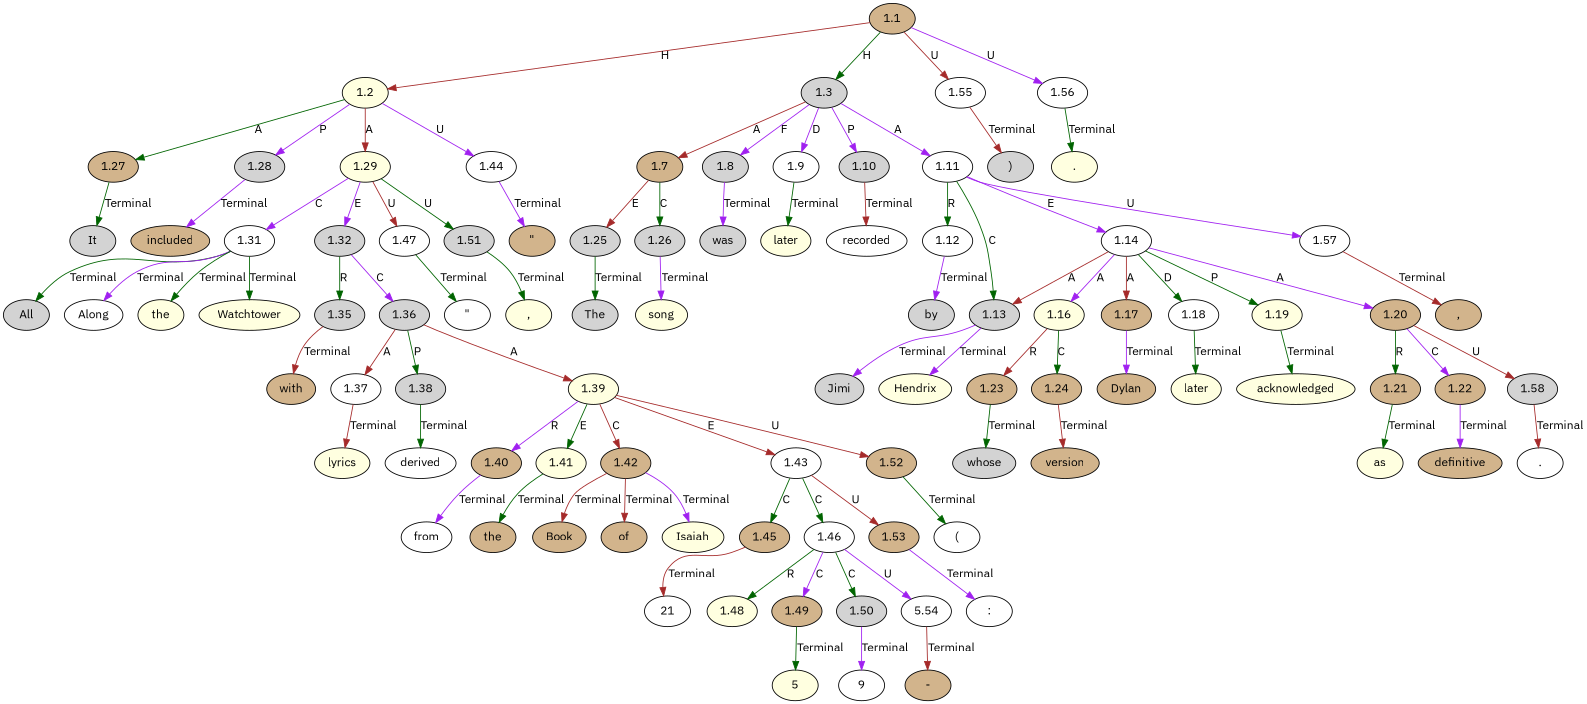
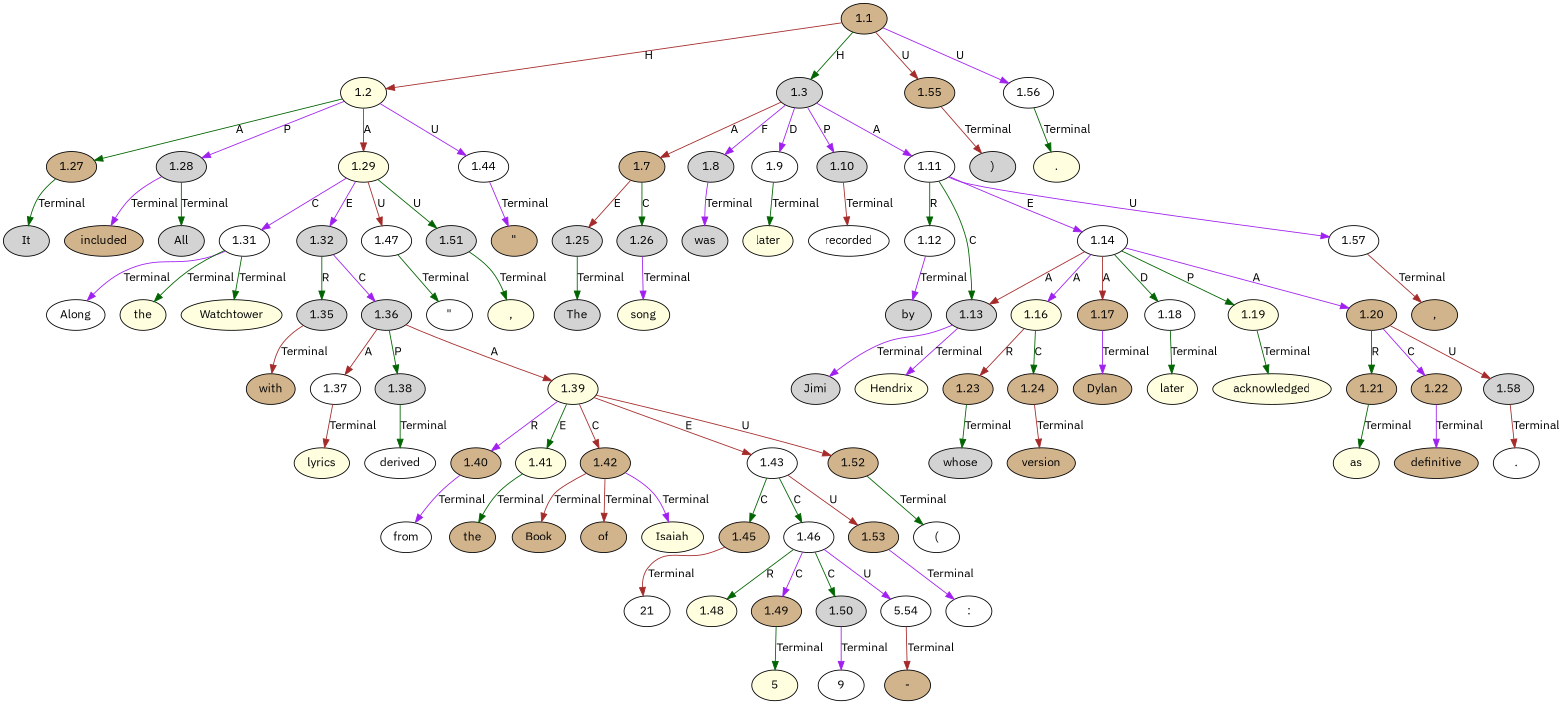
  digraph {
    fontname="IBM Plex Sans"
    node [fillcolor=tan fontname="IBM Plex Sans" ordering=out style=filled]
    edge [color=darkgreen fontname="IBM Plex Sans" ordering=out]
    n1 [fillcolor=lightgrey label=It]
    n2 [label=with]
    n3 [fillcolor=lightyellow label=lyrics]
    n4 [fillcolor=white label=derived]
    n5 [fillcolor=white label=from]
    n6 [label=the]
    n7 [label=Book]
    n8 [label=of]
    n9 [fillcolor=lightyellow label=Isaiah]
    n10 [fillcolor=white label="("]
    n11 [fillcolor=white label=21]
    n12 [label=included]
    n13 [fillcolor=white label=":"]
    n14 [fillcolor=lightyellow label=5]
    n15 [label="-"]
    n16 [fillcolor=white label=9]
    n17 [fillcolor=lightgrey label=")"]
    n18 [fillcolor=lightyellow label="."]
    n19 [fillcolor=lightgrey label=The]
    n20 [fillcolor=lightyellow label=song]
    n21 [fillcolor=lightgrey label=was]
    n22 [fillcolor=lightyellow label=later]
    n23 [label="\""]
    n24 [fillcolor=white label=recorded]
    n25 [fillcolor=lightgrey label=by]
    n26 [fillcolor=lightgrey label=Jimi]
    n27 [fillcolor=lightyellow label=Hendrix]
    n28 [label=","]
    n29 [fillcolor=lightgrey label=whose]
    n30 [label=version]
    n31 [label=Dylan]
    n32 [fillcolor=lightyellow label=later]
    n33 [fillcolor=lightyellow label=acknowledged]
    n34 [fillcolor=lightgrey label=All]
    n35 [fillcolor=lightyellow label=as]
    n36 [label=definitive]
    n37 [fillcolor=white label="."]
    n38 [fillcolor=white label=Along]
    n39 [fillcolor=lightyellow label=the]
    n40 [fillcolor=lightyellow label=Watchtower]
    n41 [fillcolor=white label="\""]
    n42 [fillcolor=lightyellow label=","]
    n43 [label=1.1]
    n44 [fillcolor=lightyellow label=1.2]
    n45 [fillcolor=lightgrey label=1.3]
-   n46 [fillcolor=white label=1.55]
+   n46 [label=1.55]
    n47 [fillcolor=white label=1.56]
    n48 [label=1.27]
    n49 [fillcolor=lightgrey label=1.28]
    n50 [fillcolor=lightyellow label=1.29]
    n51 [fillcolor=white label=1.44]
    n52 [label=1.7]
    n53 [fillcolor=lightgrey label=1.8]
    n54 [fillcolor=white label=1.9]
    n55 [fillcolor=lightgrey label=1.10]
    n56 [fillcolor=white label=1.11]
    n57 [fillcolor=white label=1.31]
    n58 [fillcolor=lightgrey label=1.32]
    n59 [fillcolor=white label=1.47]
    n60 [fillcolor=lightgrey label=1.51]
    n61 [fillcolor=lightgrey label=1.25]
    n62 [fillcolor=lightgrey label=1.26]
    n63 [fillcolor=white label=1.12]
    n64 [fillcolor=lightgrey label=1.13]
    n65 [fillcolor=white label=1.14]
    n66 [fillcolor=white label=1.57]
    n67 [fillcolor=lightyellow label=1.16]
    n68 [label=1.17]
    n69 [fillcolor=white label=1.18]
    n70 [fillcolor=lightyellow label=1.19]
    n71 [label=1.20]
    n72 [label=1.23]
    n73 [label=1.24]
    n74 [label=1.21]
    n75 [label=1.22]
    n76 [fillcolor=lightgrey label=1.58]
    n77 [fillcolor=lightgrey label=1.35]
    n78 [fillcolor=lightgrey label=1.36]
    n79 [fillcolor=white label=1.37]
    n80 [fillcolor=lightgrey label=1.38]
    n81 [fillcolor=lightyellow label=1.39]
    n82 [label=1.40]
    n83 [fillcolor=lightyellow label=1.41]
    n84 [label=1.42]
    n85 [fillcolor=white label=1.43]
    n86 [label=1.52]
    n87 [label=1.45]
    n88 [fillcolor=white label=1.46]
    n89 [label=1.53]
    n90 [fillcolor=lightyellow label=1.48]
    n91 [label=1.49]
    n92 [fillcolor=lightgrey label=1.50]
    n93 [fillcolor=white label=5.54]
    n43 -> n44 [color=brown label=H]
    n43 -> n45 [label=H]
    n43 -> n46 [color=brown label=U]
    n43 -> n47 [color=purple label=U]
    n44 -> n48 [label=A]
    n44 -> n49 [color=purple label=P]
    n44 -> n50 [color=brown label=A]
    n44 -> n51 [color=purple label=U]
    n45 -> n52 [color=brown label=A]
    n45 -> n53 [color=purple label=F]
    n45 -> n54 [color=purple label=D]
    n45 -> n55 [color=purple label=P]
    n45 -> n56 [color=purple label=A]
    n46 -> n17 [color=brown label=Terminal]
    n47 -> n18 [label=Terminal]
    n48 -> n1 [label=Terminal]
    n49 -> n12 [color=purple label=Terminal]
    n50 -> n57 [color=purple label=C]
    n50 -> n58 [color=purple label=E]
    n50 -> n59 [color=brown label=U]
    n50 -> n60 [label=U]
    n51 -> n23 [color=purple label=Terminal]
    n52 -> n61 [color=brown label=E]
    n52 -> n62 [label=C]
    n53 -> n21 [color=purple label=Terminal]
    n54 -> n22 [label=Terminal]
    n55 -> n24 [color=brown label=Terminal]
    n56 -> n63 [label=R]
    n56 -> n64 [label=C]
    n56 -> n65 [color=purple label=E]
    n56 -> n66 [color=purple label=U]
-   n57 -> n34 [label=Terminal]
+   n49 -> n34 [label=Terminal]
    n57 -> n38 [color=purple label=Terminal]
    n57 -> n39 [label=Terminal]
    n57 -> n40 [label=Terminal]
    n58 -> n77 [label=R]
    n58 -> n78 [color=purple label=C]
    n59 -> n41 [label=Terminal]
    n60 -> n42 [label=Terminal]
    n61 -> n19 [label=Terminal]
    n62 -> n20 [color=purple label=Terminal]
    n63 -> n25 [color=purple label=Terminal]
    n64 -> n26 [color=purple label=Terminal]
    n64 -> n27 [color=purple label=Terminal]
    n65 -> n64 [color=brown label=A]
    n65 -> n67 [color=purple label=A]
    n65 -> n68 [color=brown label=A]
    n65 -> n69 [label=D]
    n65 -> n70 [label=P]
    n65 -> n71 [color=purple label=A]
    n66 -> n28 [color=brown label=Terminal]
    n67 -> n72 [color=brown label=R]
    n67 -> n73 [label=C]
    n68 -> n31 [color=purple label=Terminal]
    n69 -> n32 [label=Terminal]
    n70 -> n33 [label=Terminal]
    n71 -> n74 [label=R]
    n71 -> n75 [color=purple label=C]
    n71 -> n76 [color=brown label=U]
    n72 -> n29 [label=Terminal]
    n73 -> n30 [color=brown label=Terminal]
    n74 -> n35 [label=Terminal]
    n75 -> n36 [color=purple label=Terminal]
    n76 -> n37 [color=brown label=Terminal]
    n77 -> n2 [color=brown label=Terminal]
    n78 -> n79 [color=brown label=A]
    n78 -> n80 [label=P]
    n78 -> n81 [color=brown label=A]
    n79 -> n3 [color=brown label=Terminal]
    n80 -> n4 [label=Terminal]
    n81 -> n82 [color=purple label=R]
    n81 -> n83 [label=E]
    n81 -> n84 [color=brown label=C]
    n81 -> n85 [color=brown label=E]
    n81 -> n86 [color=brown label=U]
    n82 -> n5 [color=purple label=Terminal]
    n83 -> n6 [label=Terminal]
    n84 -> n7 [color=brown label=Terminal]
    n84 -> n8 [color=brown label=Terminal]
    n84 -> n9 [color=purple label=Terminal]
    n85 -> n87 [label=C]
    n85 -> n88 [label=C]
    n85 -> n89 [color=brown label=U]
    n86 -> n10 [label=Terminal]
    n87 -> n11 [color=brown label=Terminal]
    n88 -> n90 [label=R]
    n88 -> n91 [color=purple label=C]
    n88 -> n92 [label=C]
    n88 -> n93 [color=purple label=U]
    n89 -> n13 [color=purple label=Terminal]
    n91 -> n14 [label=Terminal]
    n92 -> n16 [color=purple label=Terminal]
    n93 -> n15 [color=brown label=Terminal]
  }
